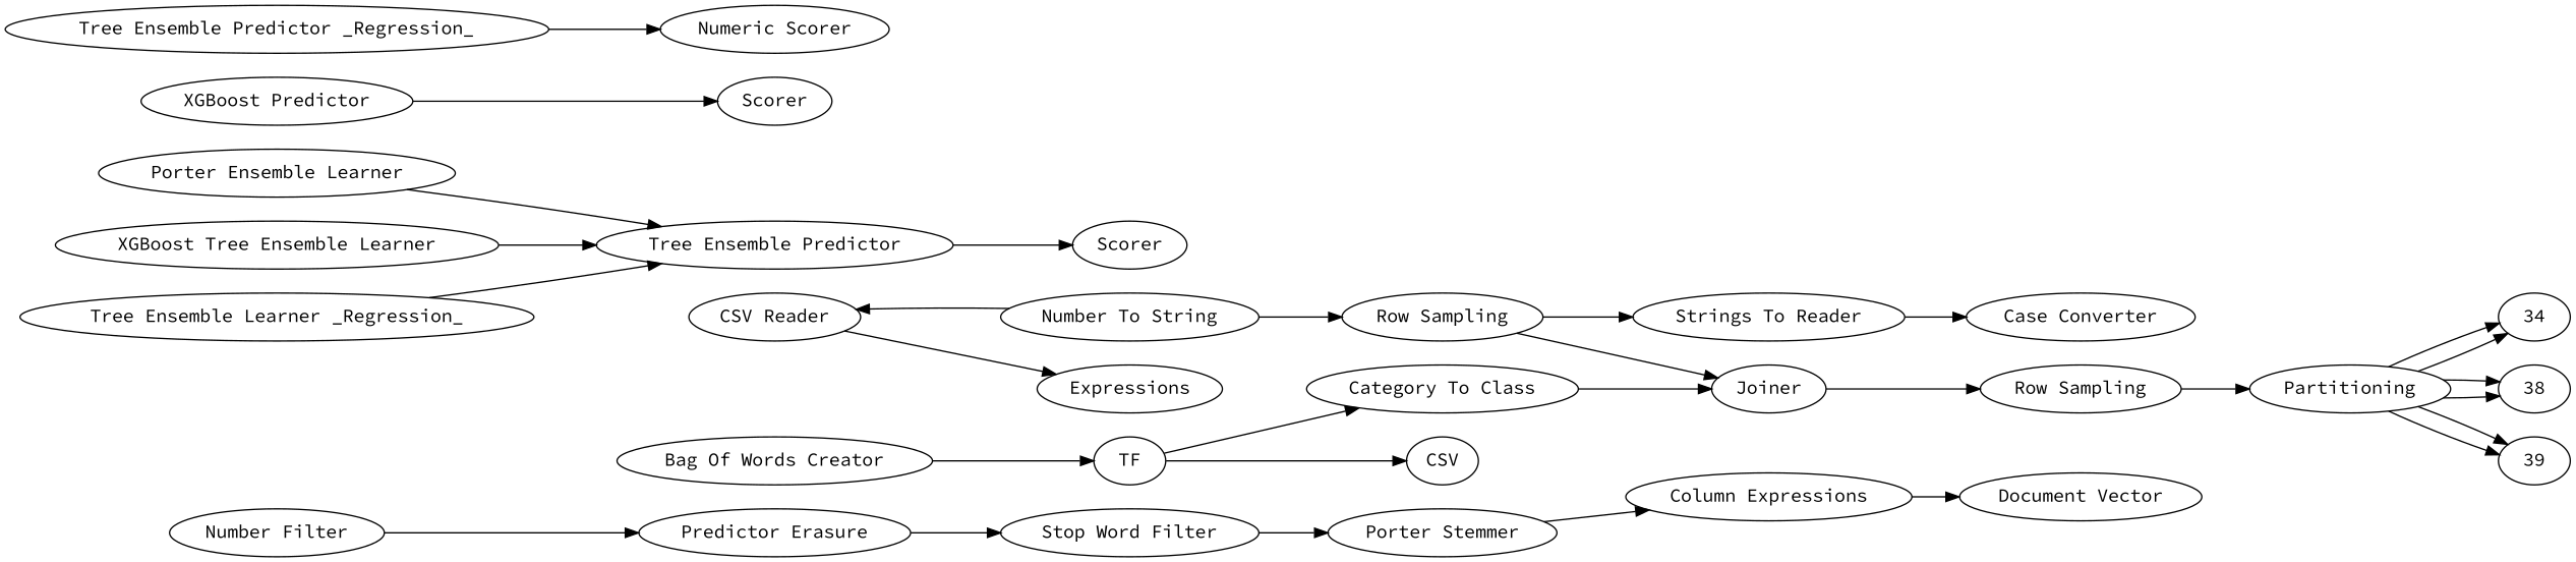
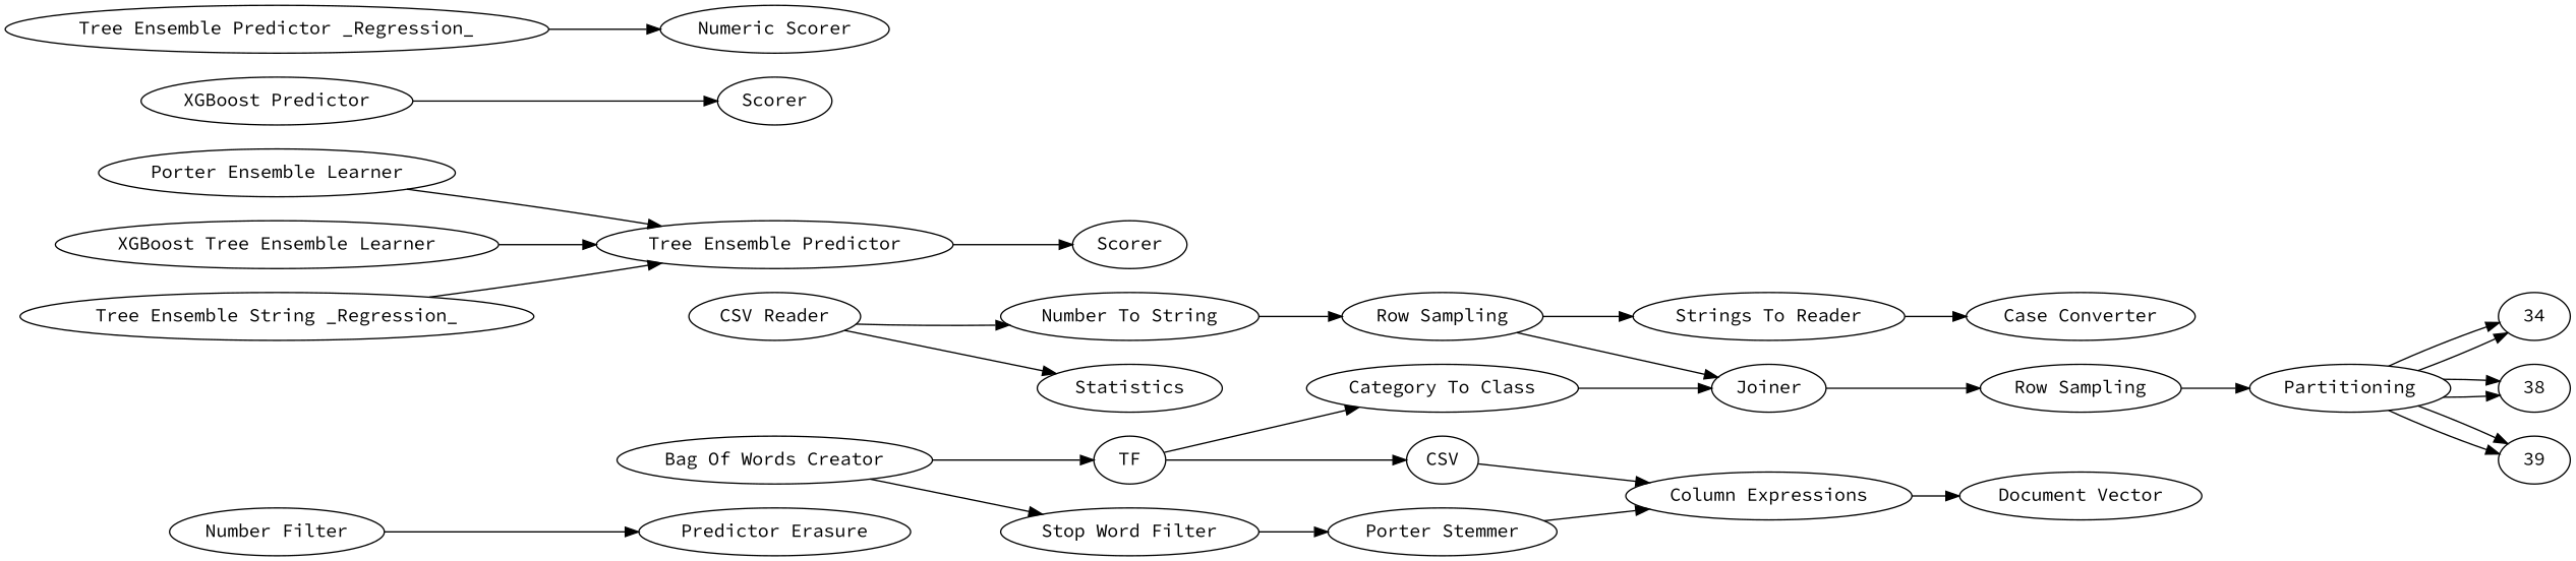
  digraph {
    fontname="Source Code Pro"
    rankdir=LR
    node [fontname="Source Code Pro"]
    edge [fontname="Source Code Pro"]
    n1 [label="CSV Reader"]
    n2 [label="Number To String"]
-   n3 [label=Expressions]
+   n3 [label=Statistics]
    n4 [label="Row Sampling"]
    n5 [label="Strings To Reader"]
    n6 [label=Joiner]
    n7 [label="Case Converter"]
    n8 [label="Row Sampling"]
    n9 [label="Number Filter"]
    n10 [label="Predictor Erasure"]
    n11 [label="Stop Word Filter"]
    n12 [label="Porter Stemmer"]
    n13 [label="Column Expressions"]
    n14 [label="Bag Of Words Creator"]
    n15 [label=TF]
    n16 [label=CSV]
    n17 [label="Category To Class"]
    n18 [label="Document Vector"]
    n19 [label=Partitioning]
    n20 [label=34]
    38
    39
    n23 [label="Porter Ensemble Learner"]
    n24 [label="Tree Ensemble Predictor"]
    n25 [label=Scorer]
    n26 [label="XGBoost Tree Ensemble Learner"]
    n27 [label="XGBoost Predictor"]
    n28 [label=Scorer]
    n29 [label="Numeric Scorer"]
-   n30 [label="Tree Ensemble Learner _Regression_"]
+   n30 [label="Tree Ensemble String _Regression_"]
    n31 [label="Tree Ensemble Predictor _Regression_"]
-   n2 -> n1
+   n1 -> n2
    n1 -> n3
    n2 -> n4
    n4 -> n5
    n4 -> n6
    n5 -> n7
    n6 -> n8
    n8 -> n19
    n9 -> n10
-   n10 -> n11
+   n14 -> n11
    n11 -> n12
    n12 -> n13
    n13 -> n18
    n14 -> n15
    n15 -> n16
    n15 -> n17
+   n16 -> n13
    n17 -> n6
    n19 -> n20
    n19 -> n20
    n19 -> 38
    n19 -> 38
    n19 -> 39
    n19 -> 39
    n23 -> n24
    n24 -> n25
    n26 -> n24
    n27 -> n28
    n30 -> n24
    n31 -> n29
  }
